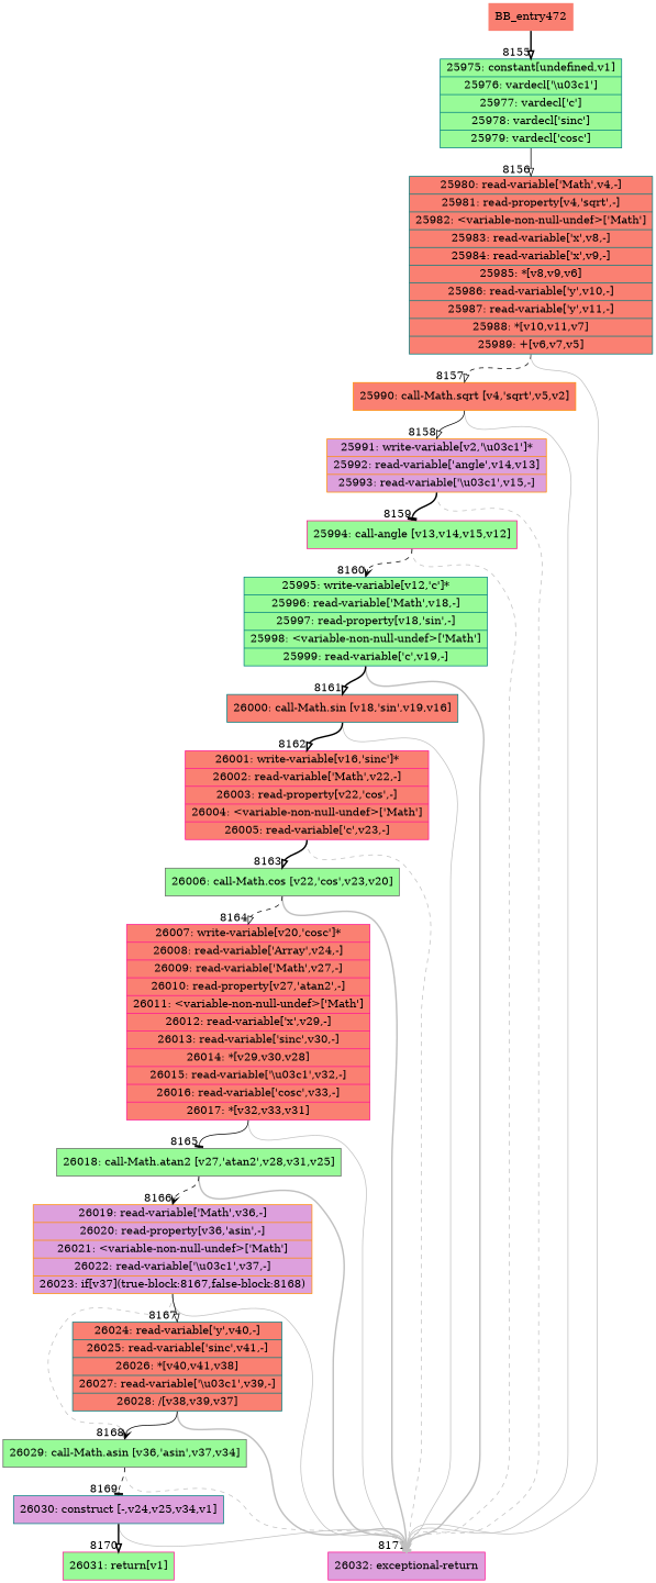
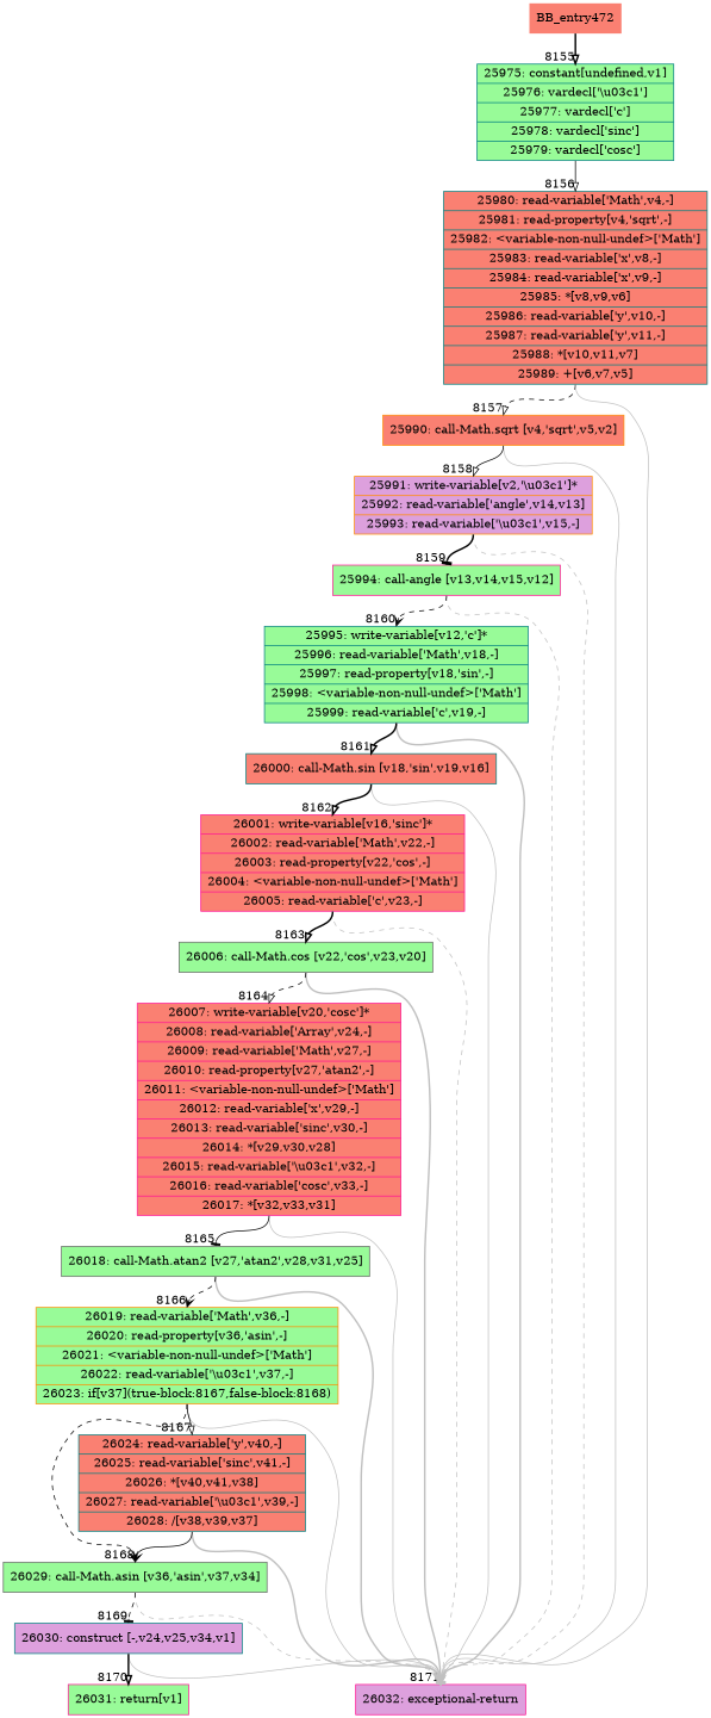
  digraph {
    rankdir=TD
    node [color=teal fillcolor=salmon shape=record style=filled]
    edge [arrowhead=onormal headport=n style=solid tailport=s]
    n1 [color=gray40 label=BB_entry472 shape=none]
    n2 [fillcolor=palegreen label="{25975: constant[undefined,v1]|25976: vardecl['\\u03c1']|25977: vardecl['c']|25978: vardecl['sinc']|25979: vardecl['cosc']}"]
    n3 [label="{25980: read-variable['Math',v4,-]|25981: read-property[v4,'sqrt',-]|25982: \<variable-non-null-undef\>['Math']|25983: read-variable['x',v8,-]|25984: read-variable['x',v9,-]|25985: *[v8,v9,v6]|25986: read-variable['y',v10,-]|25987: read-variable['y',v11,-]|25988: *[v10,v11,v7]|25989: +[v6,v7,v5]}"]
    n4 [color=darkorange label="{25990: call-Math.sqrt [v4,'sqrt',v5,v2]}"]
    n5 [color=deeppink fillcolor=plum label="{26032: exceptional-return}"]
    n6 [color=darkorange fillcolor=plum label="{25991: write-variable[v2,'\\u03c1']*|25992: read-variable['angle',v14,v13]|25993: read-variable['\\u03c1',v15,-]}"]
    n7 [color=deeppink fillcolor=palegreen label="{25994: call-angle [v13,v14,v15,v12]}"]
    n8 [fillcolor=palegreen label="{25995: write-variable[v12,'c']*|25996: read-variable['Math',v18,-]|25997: read-property[v18,'sin',-]|25998: \<variable-non-null-undef\>['Math']|25999: read-variable['c',v19,-]}"]
    n9 [label="{26000: call-Math.sin [v18,'sin',v19,v16]}"]
    n10 [color=deeppink label="{26001: write-variable[v16,'sinc']*|26002: read-variable['Math',v22,-]|26003: read-property[v22,'cos',-]|26004: \<variable-non-null-undef\>['Math']|26005: read-variable['c',v23,-]}"]
    n11 [color=gray40 fillcolor=palegreen label="{26006: call-Math.cos [v22,'cos',v23,v20]}"]
    n12 [color=deeppink label="{26007: write-variable[v20,'cosc']*|26008: read-variable['Array',v24,-]|26009: read-variable['Math',v27,-]|26010: read-property[v27,'atan2',-]|26011: \<variable-non-null-undef\>['Math']|26012: read-variable['x',v29,-]|26013: read-variable['sinc',v30,-]|26014: *[v29,v30,v28]|26015: read-variable['\\u03c1',v32,-]|26016: read-variable['cosc',v33,-]|26017: *[v32,v33,v31]}"]
    n13 [color=gray40 fillcolor=palegreen label="{26018: call-Math.atan2 [v27,'atan2',v28,v31,v25]}"]
-   n14 [color=darkorange fillcolor=plum label="{26019: read-variable['Math',v36,-]|26020: read-property[v36,'asin',-]|26021: \<variable-non-null-undef\>['Math']|26022: read-variable['\\u03c1',v37,-]|26023: if[v37](true-block:8167,false-block:8168)}"]
+   n14 [color=darkorange fillcolor=palegreen label="{26019: read-variable['Math',v36,-]|26020: read-property[v36,'asin',-]|26021: \<variable-non-null-undef\>['Math']|26022: read-variable['\\u03c1',v37,-]|26023: if[v37](true-block:8167,false-block:8168)}"]
    n15 [color=gray40 fillcolor=palegreen label="{26029: call-Math.asin [v36,'asin',v37,v34]}"]
    n16 [label="{26024: read-variable['y',v40,-]|26025: read-variable['sinc',v41,-]|26026: *[v40,v41,v38]|26027: read-variable['\\u03c1',v39,-]|26028: /[v38,v39,v37]}"]
    n17 [fillcolor=plum label="{26030: construct [-,v24,v25,v34,v1]}"]
    n18 [color=deeppink fillcolor=palegreen label="{26031: return[v1]}"]
    n1 -> n2 [headlabel="    8155" style=bold]
    n2 -> n3 [headlabel="      8156"]
    n3 -> n4 [headlabel="      8157" style=dashed]
    n3 -> n5 [color=gray headlabel="      8171"]
    n4 -> n5 [arrowhead=tee color=gray]
    n4 -> n6 [headlabel="      8158"]
    n6 -> n5 [arrowhead=tee color=gray style=dashed]
    n6 -> n7 [arrowhead=tee headlabel="      8159" style=bold]
    n7 -> n5 [color=gray style=dashed]
    n7 -> n8 [arrowhead=vee headlabel="      8160" style=dashed]
    n8 -> n5 [arrowhead=tee color=gray style=bold]
    n8 -> n9 [headlabel="      8161" style=bold]
    n9 -> n5 [color=gray]
    n9 -> n10 [headlabel="      8162" style=bold]
    n10 -> n5 [arrowhead=vee color=gray style=dashed]
    n10 -> n11 [headlabel="      8163" style=bold]
    n11 -> n5 [arrowhead=vee color=gray style=bold]
    n11 -> n12 [headlabel="      8164" style=dashed]
    n12 -> n5 [color=gray]
    n12 -> n13 [arrowhead=tee headlabel="      8165"]
    n13 -> n5 [arrowhead=vee color=gray style=bold]
    n13 -> n14 [arrowhead=vee headlabel="      8166" style=dashed]
    n14 -> n5 [arrowhead=vee color=gray]
-   n14 -> n15 [arrowhead=vee headlabel="      8168" style=dashed color=gray]
+   n14 -> n15 [arrowhead=vee headlabel="      8168" style=dashed]
    n14 -> n16 [headlabel="      8167"]
    n15 -> n5 [color=gray style=dashed]
    n15 -> n17 [arrowhead=tee headlabel="      8169" style=dashed]
    n16 -> n5 [arrowhead=vee color=gray style=bold]
    n16 -> n15 [arrowhead=vee]
    n17 -> n5 [arrowhead=tee color=gray]
    n17 -> n18 [headlabel="      8170" style=bold]
  }
